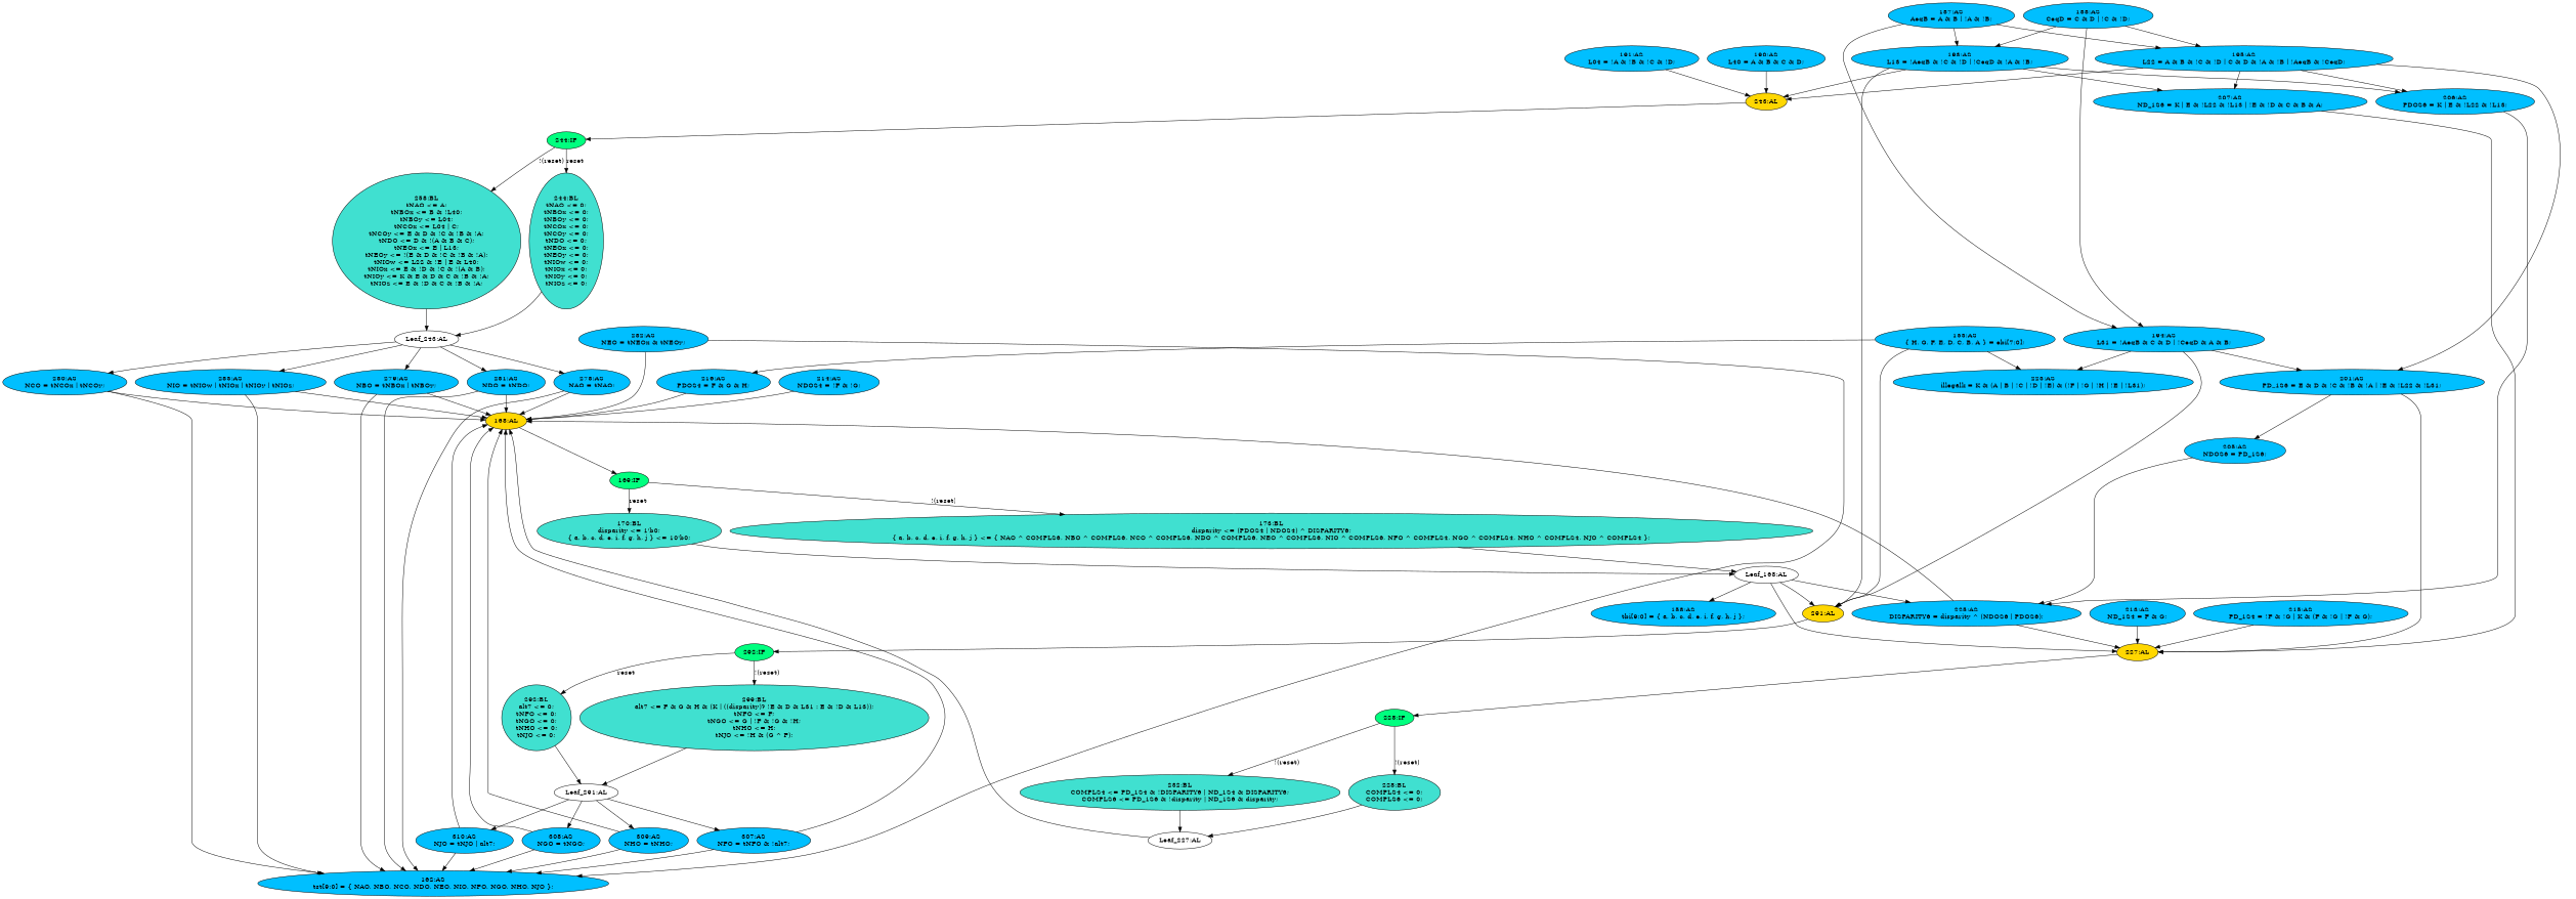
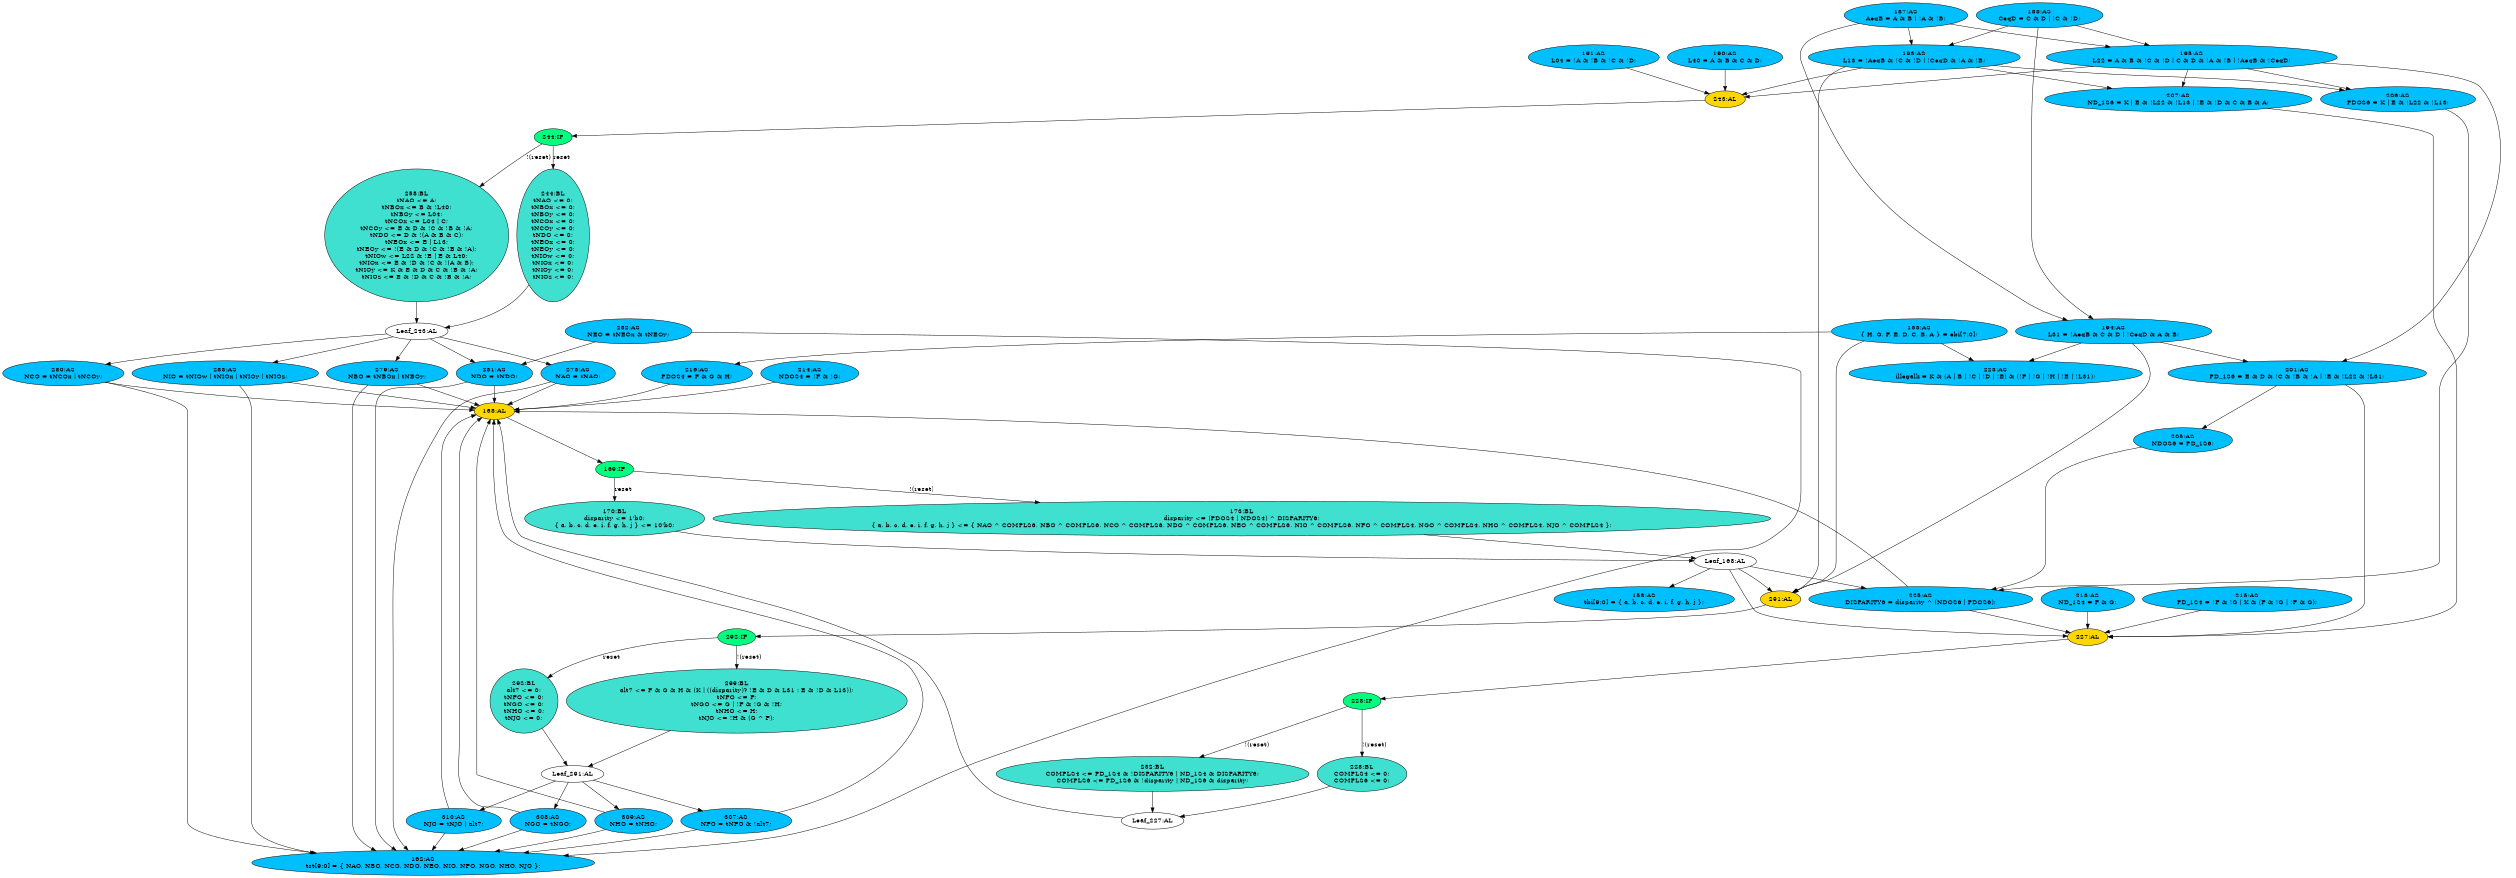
  strict digraph {
    node [fillcolor=deepskyblue statements="[]" style=filled typ=Assign]
    n1 [ast="<pyverilog.vparser.ast.Block object at 0x7f9338923650>" fillcolor=turquoise label="258:BL\ntNAO <= A;\ntNBOx <= B & !L40;\ntNBOy <= L04;\ntNCOx <= L04 | C;\ntNCOy <= E & D & !C & !B & !A;\ntNDO <= D & !(A & B & C);\ntNEOx <= E | L13;\ntNEOy <= !(E & D & !C & !B & !A);\ntNIOw <= L22 & !E | E & L40;\ntNIOx <= E & !D & !C & !(A & B);\ntNIOy <= K & E & D & C & !B & !A;\ntNIOz <= E & !D & C & !B & !A;" statements="[<pyverilog.vparser.ast.NonblockingSubstitution object at 0x7f9338917890>, <pyverilog.vparser.ast.NonblockingSubstitution object at 0x7f9338917a90>, <pyverilog.vparser.ast.NonblockingSubstitution object at 0x7f9338917bd0>, <pyverilog.vparser.ast.NonblockingSubstitution object at 0x7f9338917d90>, <pyverilog.vparser.ast.NonblockingSubstitution object at 0x7f933891a0d0>, <pyverilog.vparser.ast.NonblockingSubstitution object at 0x7f933891a510>, <pyverilog.vparser.ast.NonblockingSubstitution object at 0x7f933891a690>, <pyverilog.vparser.ast.NonblockingSubstitution object at 0x7f933891ab10>, <pyverilog.vparser.ast.NonblockingSubstitution object at 0x7f933891ac10>, <pyverilog.vparser.ast.NonblockingSubstitution object at 0x7f9338923210>, <pyverilog.vparser.ast.NonblockingSubstitution object at 0x7f93389233d0>, <pyverilog.vparser.ast.NonblockingSubstitution object at 0x7f9338923850>]" typ=Block]
    n2 [def_var="['tNBOx', 'tNBOy', 'tNIOz', 'tNIOy', 'tNIOx', 'tNCOy', 'tNCOx', 'tNAO', 'tNIOw', 'tNDO', 'tNEOy', 'tNEOx']" label="Leaf_243:AL" fillcolor="" statements="" style="" typ=""]
    n3 [ast="<pyverilog.vparser.ast.Assign object at 0x7f933892d390>" def_var="['NIO']" label="283:AS\nNIO = tNIOw | tNIOx | tNIOy | tNIOz;" use_var="['tNIOw', 'tNIOx', 'tNIOy', 'tNIOz']"]
    n4 [ast="<pyverilog.vparser.ast.Assign object at 0x7f9338923cd0>" def_var="['NBO']" label="279:AS\nNBO = tNBOx | tNBOy;" use_var="['tNBOx', 'tNBOy']"]
    n5 [ast="<pyverilog.vparser.ast.Assign object at 0x7f9338923b10>" def_var="['NAO']" label="278:AS\nNAO = tNAO;" use_var="['tNAO']"]
    n6 [ast="<pyverilog.vparser.ast.Assign object at 0x7f9338923e90>" def_var="['NCO']" label="280:AS\nNCO = tNCOx | tNCOy;" use_var="['tNCOx', 'tNCOy']"]
    n7 [ast="<pyverilog.vparser.ast.Assign object at 0x7f9338923fd0>" def_var="['NDO']" label="281:AS\nNDO = tNDO;" use_var="['tNDO']"]
    n8 [ast="<pyverilog.vparser.ast.Assign object at 0x7f933897ab90>" def_var="['tst']" label="162:AS\ntst[9:0] = { NAO, NBO, NCO, NDO, NEO, NIO, NFO, NGO, NHO, NJO };" use_var="['NAO', 'NBO', 'NCO', 'NDO', 'NEO', 'NIO', 'NFO', 'NGO', 'NHO', 'NJO']"]
    n9 [ast="<pyverilog.vparser.ast.Always object at 0x7f933897ad90>" clk_sens=True fillcolor=gold label="168:AL" sens="['SBYTECLK', 'reset']" typ=Always use_var="['reset', 'NEO', 'NIO', 'NDO', 'COMPLS6', 'NFO', 'NHO', 'NGO', 'NJO', 'NAO', 'DISPARITY6', 'NBO', 'NCO', 'PDOS4', 'COMPLS4', 'NDOS4']"]
    n10 [ast="<pyverilog.vparser.ast.Assign object at 0x7f933892d1d0>" def_var="['NEO']" label="282:AS\nNEO = tNEOx & tNEOy;" use_var="['tNEOx', 'tNEOy']"]
    n11 [ast="<pyverilog.vparser.ast.Assign object at 0x7f9338d55790>" def_var="['CeqD']" label="188:AS\nCeqD = C & D | !C & !D;" use_var="['C', 'D', 'C', 'D']"]
    n12 [ast="<pyverilog.vparser.ast.Assign object at 0x7f9338d59390>" def_var="['L13']" label="193:AS\nL13 = !AeqB & !C & !D | !CeqD & !A & !B;" use_var="['AeqB', 'C', 'D', 'CeqD', 'A', 'B']"]
    n13 [ast="<pyverilog.vparser.ast.Assign object at 0x7f9338d597d0>" def_var="['L31']" label="194:AS\nL31 = !AeqB & C & D | !CeqD & A & B;" use_var="['AeqB', 'C', 'D', 'CeqD', 'A', 'B']"]
    n14 [ast="<pyverilog.vparser.ast.Assign object at 0x7f9338d59f10>" def_var="['L22']" label="195:AS\nL22 = A & B & !C & !D | C & D & !A & !B | !AeqB & !CeqD;" use_var="['A', 'B', 'C', 'D', 'C', 'D', 'A', 'B', 'AeqB', 'CeqD']"]
    n15 [ast="<pyverilog.vparser.ast.Always object at 0x7f933892d850>" clk_sens=True fillcolor=gold label="291:AL" sens="['SBYTECLK', 'reset']" typ=Always use_var="['reset', 'E', 'D', 'G', 'F', 'H', 'K', 'L13', 'disparity', 'L31']"]
    n16 [ast="<pyverilog.vparser.ast.Always object at 0x7f9338904750>" clk_sens=True fillcolor=gold label="243:AL" sens="['SBYTECLK', 'reset']" typ=Always use_var="['reset', 'A', 'C', 'B', 'E', 'D', 'K', 'L04', 'L13', 'L40', 'L22']"]
    n17 [ast="<pyverilog.vparser.ast.Assign object at 0x7f933891ffd0>" def_var="['ND_1S6']" label="207:AS\nND_1S6 = K | E & !L22 & !L13 | !E & !D & C & B & A;" use_var="['K', 'E', 'L22', 'L13', 'E', 'D', 'C', 'B', 'A']"]
    n18 [ast="<pyverilog.vparser.ast.Assign object at 0x7f933891fa10>" def_var="['PDOS6']" label="206:AS\nPDOS6 = K | E & !L22 & !L13;" use_var="['K', 'E', 'L22', 'L13']"]
    n19 [ast="<pyverilog.vparser.ast.Assign object at 0x7f933891f590>" def_var="['PD_1S6']" label="201:AS\nPD_1S6 = E & D & !C & !B & !A | !E & !L22 & !L31;" use_var="['E', 'D', 'C', 'B', 'A', 'E', 'L22', 'L31']"]
    n20 [ast="<pyverilog.vparser.ast.Assign object at 0x7f9338924490>" def_var="['illegalk']" label="223:AS\nillegalk = K & (A | B | !C | !D | !E) & (!F | !G | !H | !E | !L31);" use_var="['K', 'A', 'B', 'C', 'D', 'E', 'F', 'G', 'H', 'E', 'L31']"]
    n21 [ast="<pyverilog.vparser.ast.IfStatement object at 0x7f933892df50>" fillcolor=springgreen label="292:IF" typ=IfStatement]
    n22 [ast="<pyverilog.vparser.ast.IfStatement object at 0x7f9338917750>" fillcolor=springgreen label="244:IF" typ=IfStatement]
    n23 [ast="<pyverilog.vparser.ast.Always object at 0x7f93389248d0>" clk_sens=True fillcolor=gold label="227:AL" sens="['SBYTECLK', 'reset']" typ=Always use_var="['reset', 'PD_1S6', 'PD_1S4', 'DISPARITY6', 'disparity', 'ND_1S4', 'ND_1S6']"]
    n24 [ast="<pyverilog.vparser.ast.Assign object at 0x7f9338924690>" def_var="['DISPARITY6']" label="225:AS\nDISPARITY6 = disparity ^ (NDOS6 | PDOS6);" use_var="['disparity', 'NDOS6', 'PDOS6']"]
    n25 [ast="<pyverilog.vparser.ast.Assign object at 0x7f933891f690>" def_var="['NDOS6']" label="205:AS\nNDOS6 = PD_1S6;" use_var="['PD_1S6']"]
    n26 [ast="<pyverilog.vparser.ast.Assign object at 0x7f9338c3b050>" def_var="['NFO']" label="307:AS\nNFO = tNFO & !alt7;" use_var="['tNFO', 'alt7']"]
    n27 [ast="<pyverilog.vparser.ast.IfStatement object at 0x7f9338d4e390>" fillcolor=springgreen label="169:IF" typ=IfStatement]
    n28 [ast="<pyverilog.vparser.ast.Block object at 0x7f9338d4e710>" fillcolor=turquoise label="173:BL\ndisparity <= (PDOS4 | NDOS4) ^ DISPARITY6;\n{ a, b, c, d, e, i, f, g, h, j } <= { NAO ^ COMPLS6, NBO ^ COMPLS6, NCO ^ COMPLS6, NDO ^ COMPLS6, NEO ^ COMPLS6, NIO ^ COMPLS6, NFO ^ COMPLS4, NGO ^ COMPLS4, NHO ^ COMPLS4, NJO ^ COMPLS4 };" statements="[<pyverilog.vparser.ast.NonblockingSubstitution object at 0x7f9338d4e550>, <pyverilog.vparser.ast.NonblockingSubstitution object at 0x7f9338d55150>]" typ=Block]
    n29 [ast="<pyverilog.vparser.ast.Block object at 0x7f9338d4e050>" fillcolor=turquoise label="170:BL\ndisparity <= 1'b0;\n{ a, b, c, d, e, i, f, g, h, j } <= 10'b0;" statements="[<pyverilog.vparser.ast.NonblockingSubstitution object at 0x7f933897af10>, <pyverilog.vparser.ast.NonblockingSubstitution object at 0x7f9338d4e310>]" typ=Block]
    n30 [ast="<pyverilog.vparser.ast.Assign object at 0x7f9338c3b2d0>" def_var="['NHO']" label="309:AS\nNHO = tNHO;" use_var="['tNHO']"]
    n31 [ast="<pyverilog.vparser.ast.Block object at 0x7f9338c25bd0>" fillcolor=turquoise label="299:BL\nalt7 <= F & G & H & (K | ((disparity)? !E & D & L31 : E & !D & L13));\ntNFO <= F;\ntNGO <= G | !F & !G & !H;\ntNHO <= H;\ntNJO <= !H & (G ^ F);" statements="[<pyverilog.vparser.ast.NonblockingSubstitution object at 0x7f9338c25650>, <pyverilog.vparser.ast.NonblockingSubstitution object at 0x7f9338c25690>, <pyverilog.vparser.ast.NonblockingSubstitution object at 0x7f9338c25b10>, <pyverilog.vparser.ast.NonblockingSubstitution object at 0x7f9338c25c10>, <pyverilog.vparser.ast.NonblockingSubstitution object at 0x7f9338c25e90>]" typ=Block]
    n32 [ast="<pyverilog.vparser.ast.Block object at 0x7f933892dd50>" fillcolor=turquoise label="292:BL\nalt7 <= 0;\ntNFO <= 0;\ntNGO <= 0;\ntNHO <= 0;\ntNJO <= 0;" statements="[<pyverilog.vparser.ast.NonblockingSubstitution object at 0x7f933892d9d0>, <pyverilog.vparser.ast.NonblockingSubstitution object at 0x7f933892db10>, <pyverilog.vparser.ast.NonblockingSubstitution object at 0x7f933892dc50>, <pyverilog.vparser.ast.NonblockingSubstitution object at 0x7f933892dd90>, <pyverilog.vparser.ast.NonblockingSubstitution object at 0x7f933892ded0>]" typ=Block]
    n33 [def_var="['alt7', 'tNGO', 'tNFO', 'tNJO', 'tNHO']" label="Leaf_291:AL" fillcolor="" statements="" style="" typ=""]
    n34 [ast="<pyverilog.vparser.ast.Assign object at 0x7f9338d55450>" def_var="['AeqB']" label="187:AS\nAeqB = A & B | !A & !B;" use_var="['A', 'B', 'A', 'B']"]
    n35 [ast="<pyverilog.vparser.ast.Block object at 0x7f9338917550>" fillcolor=turquoise label="244:BL\ntNAO <= 0;\ntNBOx <= 0;\ntNBOy <= 0;\ntNCOx <= 0;\ntNCOy <= 0;\ntNDO <= 0;\ntNEOx <= 0;\ntNEOy <= 0;\ntNIOw <= 0;\ntNIOx <= 0;\ntNIOy <= 0;\ntNIOz <= 0;" statements="[<pyverilog.vparser.ast.NonblockingSubstitution object at 0x7f93389048d0>, <pyverilog.vparser.ast.NonblockingSubstitution object at 0x7f9338904a10>, <pyverilog.vparser.ast.NonblockingSubstitution object at 0x7f9338904b50>, <pyverilog.vparser.ast.NonblockingSubstitution object at 0x7f9338904c90>, <pyverilog.vparser.ast.NonblockingSubstitution object at 0x7f9338904dd0>, <pyverilog.vparser.ast.NonblockingSubstitution object at 0x7f9338904f10>, <pyverilog.vparser.ast.NonblockingSubstitution object at 0x7f9338917090>, <pyverilog.vparser.ast.NonblockingSubstitution object at 0x7f93389171d0>, <pyverilog.vparser.ast.NonblockingSubstitution object at 0x7f9338917310>, <pyverilog.vparser.ast.NonblockingSubstitution object at 0x7f9338917450>, <pyverilog.vparser.ast.NonblockingSubstitution object at 0x7f9338917590>, <pyverilog.vparser.ast.NonblockingSubstitution object at 0x7f93389176d0>]" typ=Block]
    n36 [ast="<pyverilog.vparser.ast.IfStatement object at 0x7f9338924c10>" fillcolor=springgreen label="228:IF" typ=IfStatement]
    n37 [ast="<pyverilog.vparser.ast.Block object at 0x7f9338924f90>" fillcolor=turquoise label="232:BL\nCOMPLS4 <= PD_1S4 & !DISPARITY6 | ND_1S4 & DISPARITY6;\nCOMPLS6 <= PD_1S6 & !disparity | ND_1S6 & disparity;" statements="[<pyverilog.vparser.ast.NonblockingSubstitution object at 0x7f9338924d50>, <pyverilog.vparser.ast.NonblockingSubstitution object at 0x7f9338904090>]" typ=Block]
    n38 [ast="<pyverilog.vparser.ast.Block object at 0x7f9338924a10>" fillcolor=turquoise label="228:BL\nCOMPLS4 <= 0;\nCOMPLS6 <= 0;" statements="[<pyverilog.vparser.ast.NonblockingSubstitution object at 0x7f9338924a50>, <pyverilog.vparser.ast.NonblockingSubstitution object at 0x7f9338924b90>]" typ=Block]
    n39 [def_var="['a', 'disparity']" label="Leaf_168:AL" fillcolor="" statements="" style="" typ=""]
    n40 [ast="<pyverilog.vparser.ast.Assign object at 0x7f933897a5d0>" def_var="['tbi']" label="158:AS\ntbi[9:0] = { a, b, c, d, e, i, f, g, h, j };" use_var="['a', 'b', 'c', 'd', 'e', 'i', 'f', 'g', 'h', 'j']"]
    n41 [def_var="['COMPLS4', 'COMPLS6']" label="Leaf_227:AL" fillcolor="" statements="" style="" typ=""]
    n42 [ast="<pyverilog.vparser.ast.Assign object at 0x7f9338922210>" def_var="['ND_1S4']" label="213:AS\nND_1S4 = F & G;" use_var="['F', 'G']"]
    n43 [ast="<pyverilog.vparser.ast.Assign object at 0x7f9338c3b490>" def_var="['NJO']" label="310:AS\nNJO = tNJO | alt7;" use_var="['tNJO', 'alt7']"]
    n44 [ast="<pyverilog.vparser.ast.Assign object at 0x7f9338922a10>" def_var="['PD_1S4']" label="215:AS\nPD_1S4 = !F & !G | K & (F & !G | !F & G);" use_var="['F', 'G', 'K', 'F', 'G', 'F', 'G']"]
    n45 [ast="<pyverilog.vparser.ast.Assign object at 0x7f9338922490>" def_var="['NDOS4']" label="214:AS\nNDOS4 = !F & !G;" use_var="['F', 'G']"]
    n46 [ast="<pyverilog.vparser.ast.Assign object at 0x7f9338c3b190>" def_var="['NGO']" label="308:AS\nNGO = tNGO;" use_var="['tNGO']"]
    n47 [ast="<pyverilog.vparser.ast.Assign object at 0x7f9338d55910>" def_var="['L40']" label="190:AS\nL40 = A & B & C & D;" use_var="['A', 'B', 'C', 'D']"]
    n48 [ast="<pyverilog.vparser.ast.Assign object at 0x7f9338d55b90>" def_var="['L04']" label="191:AS\nL04 = !A & !B & !C & !D;" use_var="['A', 'B', 'C', 'D']"]
    n49 [ast="<pyverilog.vparser.ast.Assign object at 0x7f9338922b50>" def_var="['PDOS4']" label="216:AS\nPDOS4 = F & G & H;" use_var="['F', 'G', 'H']"]
    n50 [ast="<pyverilog.vparser.ast.Assign object at 0x7f933904cf90>" def_var="['H']" label="153:AS\n{ H, G, F, E, D, C, B, A } = ebi[7:0];" use_var="['ebi']"]
    n1 -> n2 [cond="[]" lineno=None]
    n2 -> n3
    n2 -> n4
    n2 -> n5
    n2 -> n6
    n2 -> n7
    n3 -> n8
    n3 -> n9
    n4 -> n8
    n4 -> n9
    n5 -> n8
    n5 -> n9
    n6 -> n8
    n6 -> n9
    n7 -> n8
    n7 -> n9
    n9 -> n27 [cond="[]" lineno=None]
    n10 -> n8
-   n10 -> n9
+   n10 -> n7
    n11 -> n12
    n11 -> n13
    n11 -> n14
    n12 -> n15
    n12 -> n16
    n12 -> n17
    n12 -> n18
    n13 -> n15
    n13 -> n19
    n13 -> n20
    n14 -> n16
    n14 -> n17
    n14 -> n18
    n14 -> n19
    n15 -> n21 [cond="[]" lineno=None]
    n16 -> n22 [cond="[]" lineno=None]
    n17 -> n23
    n18 -> n24
    n19 -> n23
    n19 -> n25
    n21 -> n31 [cond="['reset']" label="!(reset)" lineno=292]
    n21 -> n32 [cond="['reset']" label=reset lineno=292]
    n22 -> n1 [cond="['reset']" label="!(reset)" lineno=244]
    n22 -> n35 [cond="['reset']" label=reset lineno=244]
    n23 -> n36 [cond="[]" lineno=None]
    n24 -> n9
    n24 -> n23
    n25 -> n24
    n26 -> n8
    n26 -> n9
    n27 -> n28 [cond="['reset']" label="!(reset)" lineno=169]
    n27 -> n29 [cond="['reset']" label=reset lineno=169]
    n28 -> n39 [cond="[]" lineno=None]
    n29 -> n39 [cond="[]" lineno=None]
    n30 -> n8
    n30 -> n9
    n31 -> n33 [cond="[]" lineno=None]
    n32 -> n33 [cond="[]" lineno=None]
    n33 -> n26
    n33 -> n30
    n33 -> n43
    n33 -> n46
    n34 -> n12
    n34 -> n13
    n34 -> n14
    n35 -> n2 [cond="[]" lineno=None]
    n36 -> n37 [cond="['reset']" label="!(reset)" lineno=228]
    n36 -> n38 [cond="['reset']" label="!(reset)" lineno=228]
    n37 -> n41 [cond="[]" lineno=None]
    n38 -> n41 [cond="[]" lineno=None]
    n39 -> n15
    n39 -> n23
    n39 -> n24
    n39 -> n40
    n41 -> n9
    n42 -> n23
    n43 -> n8
    n43 -> n9
    n44 -> n23
    n45 -> n9
    n46 -> n8
    n46 -> n9
    n47 -> n16
    n48 -> n16
    n49 -> n9
    n50 -> n15
    n50 -> n20
    n50 -> n49
  }
